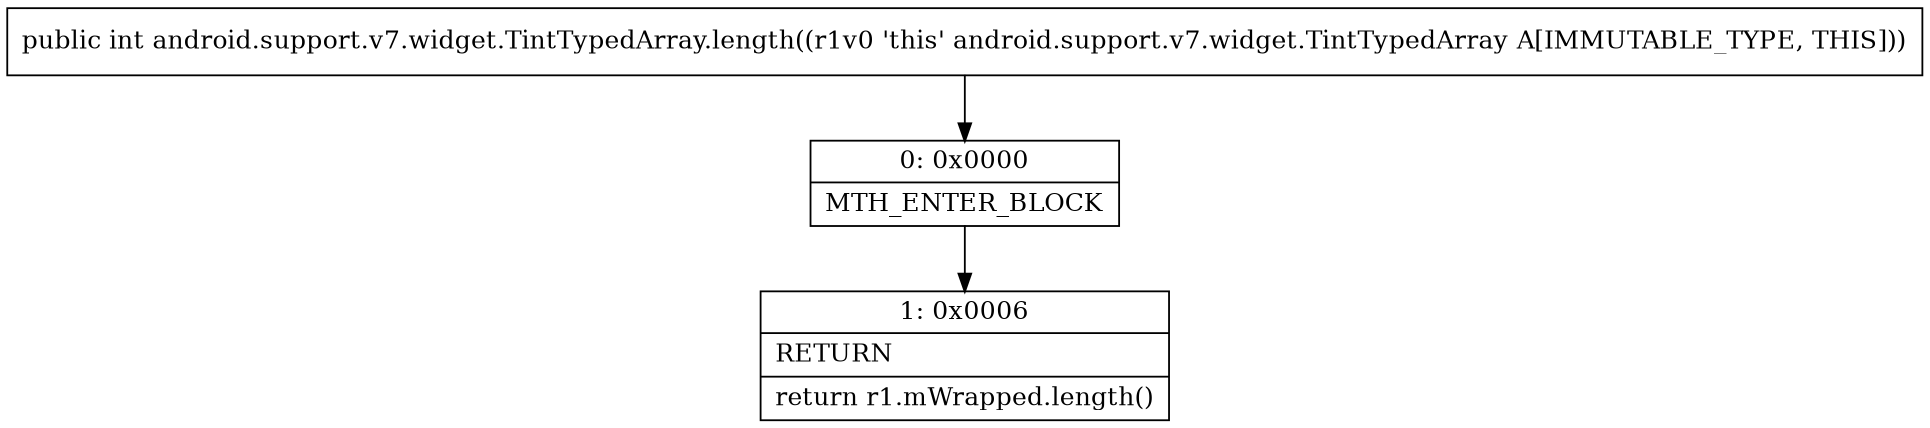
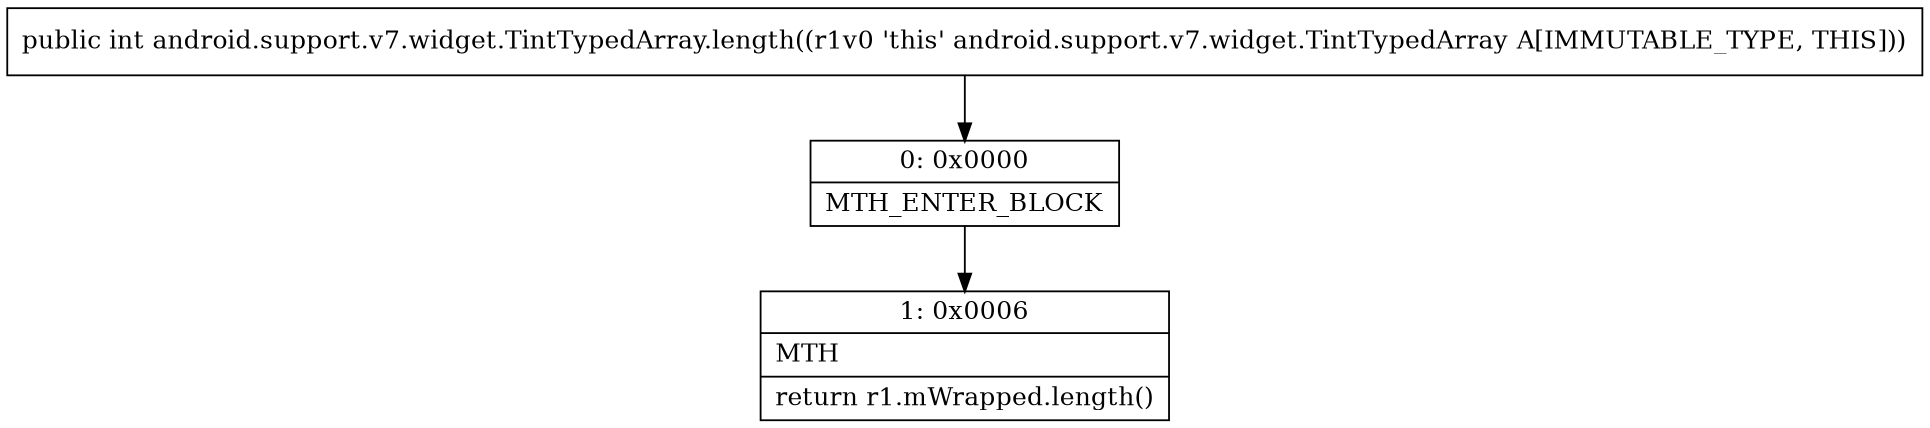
  digraph {
    node [shape=record]
    n1 [label="{0\:\ 0x0000|MTH_ENTER_BLOCK\l}"]
-   n2 [label="{1\:\ 0x0006|RETURN\l|return r1.mWrapped.length()\l}"]
+   n2 [label="{1\:\ 0x0006|MTH\l|return r1.mWrapped.length()\l}"]
    n3 [label="{public int android.support.v7.widget.TintTypedArray.length((r1v0 'this' android.support.v7.widget.TintTypedArray A[IMMUTABLE_TYPE, THIS])) }"]
    n1 -> n2
    n3 -> n1
  }
